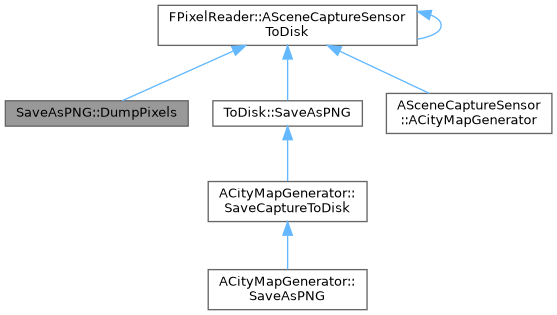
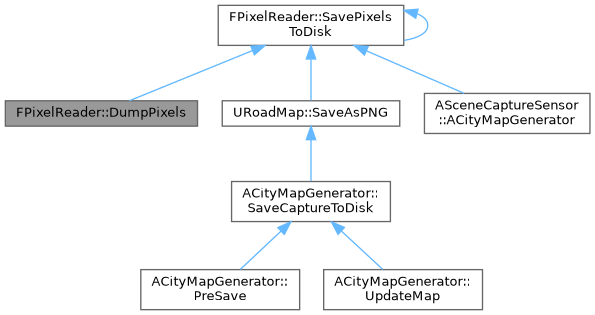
  digraph {
    rankdir=TB
    node [color=grey40 fillcolor=white fontname=Helvetica fontsize=10 shape=box style=filled]
    edge [color=steelblue1 dir=back fontname=Helvetica fontsize=10 labelfontname=Helvetica labelfontsize=10 style=solid]
-   n1 [color=gray40 fillcolor=grey60 fontcolor=black height=0.2 label="SaveAsPNG::DumpPixels" width=0.4]
-   n2 [height=0.2 label="FPixelReader::ASceneCaptureSensor\lToDisk" width=0.4]
-   n3 [height=0.2 label="ToDisk::SaveAsPNG" width=0.4]
+   n1 [color=gray40 fillcolor=grey60 fontcolor=black height=0.2 label="FPixelReader::DumpPixels" width=0.4]
+   n2 [height=0.2 label="FPixelReader::SavePixels\lToDisk" width=0.4]
+   n3 [height=0.2 label="URoadMap::SaveAsPNG" width=0.4]
    n4 [height=0.2 label="ASceneCaptureSensor\l::ACityMapGenerator" width=0.4]
    n5 [height=0.2 label="ACityMapGenerator::\lSaveCaptureToDisk" width=0.4]
-   n7 [height=0.2 label="ACityMapGenerator::\lSaveAsPNG" width=0.4]
+   n6 [height=0.2 label="ACityMapGenerator::\lPreSave" width=0.4]
+   n7 [height=0.2 label="ACityMapGenerator::\lUpdateMap" width=0.4]
    n2 -> n1
    n2 -> n2
    n2 -> n3
    n2 -> n4
    n3 -> n5
+   n5 -> n6
    n5 -> n7
  }
